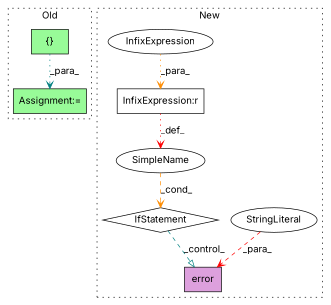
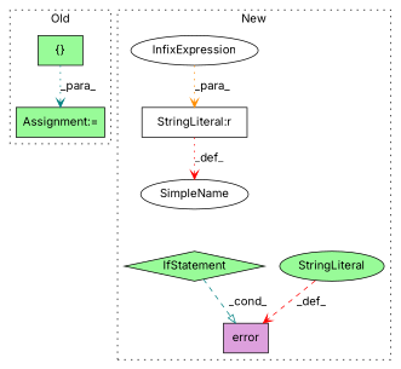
  digraph {
    fontname=Inter
    node [fillcolor=white fontname=Inter l=1 shape=box style=filled]
    edge [arrowhead=vee color=teal fontname=Inter style=dotted]
    n1 [a=4 fillcolor=palegreen l=2 label="{}" s=1063]
    n2 [a=7 fillcolor=palegreen label="Assignment:=" s=1024]
    n3 [a=32 fillcolor=plum l="6,1" label=error s="1228,1253"]
-   n4 [a=25 l="4,2" label=IfStatement s="1183,1210" shape=diamond]
+   n4 [a=25 fillcolor=palegreen l="4,2" label=IfStatement s="1183,1210" shape=diamond]
    n5 [a=42 label=SimpleName shape=ellipse l=""]
-   n6 [a=45 l=19 label=StringLiteral s=1234 shape=ellipse]
-   n7 [a=27 l=4 label="InfixExpression:r" s=1205]
+   n6 [a=45 fillcolor=palegreen l=19 label=StringLiteral s=1234 shape=ellipse]
+   n7 [a=27 l=4 label="StringLiteral:r" s=1205]
    n8 [a=34 label=InfixExpression s=1209 shape=ellipse]
    subgraph cluster_1 {
      label=Old
      style=dotted
      n1
      n2
    }
    subgraph cluster_2 {
      label=New
      style=dotted
      n3
      n4
      n5
      n6
      n7
      n8
    }
    n1 -> n2 [label=_para_]
-   n4 -> n3 [arrowhead=onormal label=_control_ style=dashed]
-   n5 -> n4 [color=darkorange label=_cond_ style=dashed]
-   n6 -> n3 [color=red label=_para_ style=dashed]
+   n4 -> n3 [arrowhead=onormal label=_cond_ style=dashed]
+   n6 -> n3 [color=red label=_def_ style=dashed]
    n7 -> n5 [color=red label=_def_]
    n8 -> n7 [color=darkorange label=_para_]
  }
